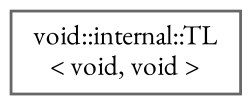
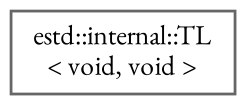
  digraph {
    rankdir=TB
    fontname="EB Garamond"
-   n1 [color=grey40 fillcolor=white fontname="EB Garamond" fontsize=10 height=0.2 label="void::internal::TL\l\< void, void \>" shape=box style=filled width=0.4]
+   n1 [color=grey40 fillcolor=white fontname="EB Garamond" fontsize=10 height=0.2 label="estd::internal::TL\l\< void, void \>" shape=box style=filled width=0.4]
  }
